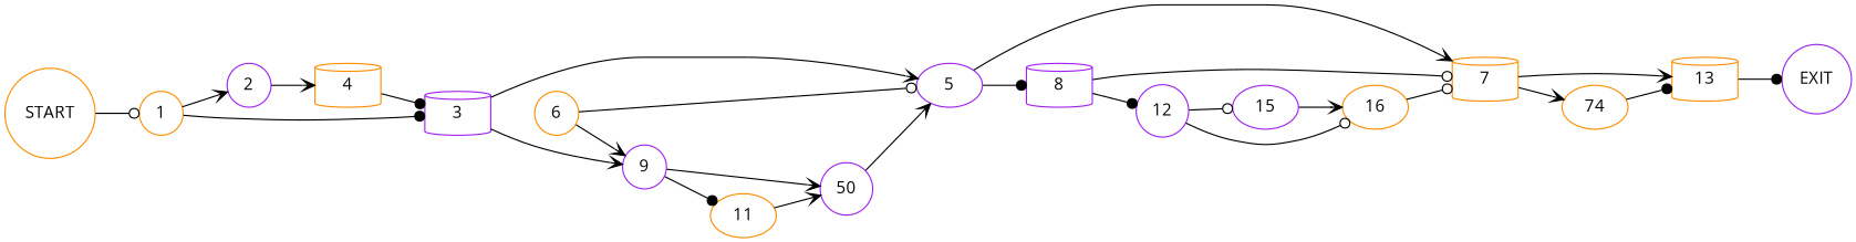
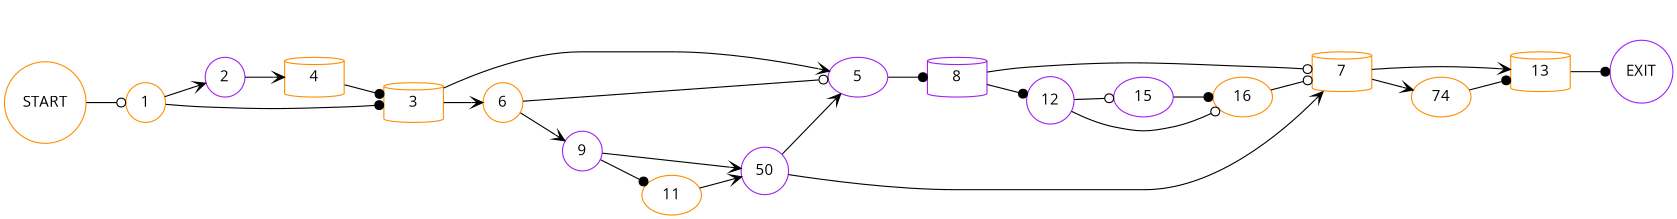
  digraph {
    fontname="Open Sans"
    rankdir=LR
    node [color=darkorange fontname="Open Sans" shape=circle]
    edge [arrowhead=vee fontname="Open Sans"]
    n1 [label=START]
    1
    2 [color=purple]
-   3 [color=purple shape=cylinder]
+   3 [shape=cylinder]
    n5 [color=purple label=EXIT]
    4 [shape=cylinder]
    5 [color=purple shape=ellipse]
    6
    7 [shape=cylinder]
    8 [color=purple shape=cylinder]
    9 [color=purple]
    13 [shape=cylinder]
    n13 [label=74 shape=ellipse]
    12 [color=purple]
    n15 [color=purple label=50]
    11 [shape=ellipse]
    15 [color=purple shape=ellipse]
    16 [shape=ellipse]
    n1 -> 1 [arrowhead=odot]
    1 -> 2
    1 -> 3 [arrowhead=dot]
    2 -> 4
    3 -> 5
-   3 -> 9
+   3 -> 6
    4 -> 3 [arrowhead=dot]
-   5 -> 7
+   n15 -> 7
    5 -> 8 [arrowhead=dot]
    6 -> 5 [arrowhead=odot]
    6 -> 9
    7 -> 13
    7 -> n13
    8 -> 7 [arrowhead=odot]
    8 -> 12 [arrowhead=dot]
    9 -> n15
    9 -> 11 [arrowhead=dot]
    13 -> n5 [arrowhead=dot]
    n13 -> 13 [arrowhead=dot]
    12 -> 15 [arrowhead=odot]
    12 -> 16 [arrowhead=odot]
    n15 -> 5
    11 -> n15
-   15 -> 16
+   15 -> 16 [arrowhead=dot]
    16 -> 7 [arrowhead=odot]
  }
